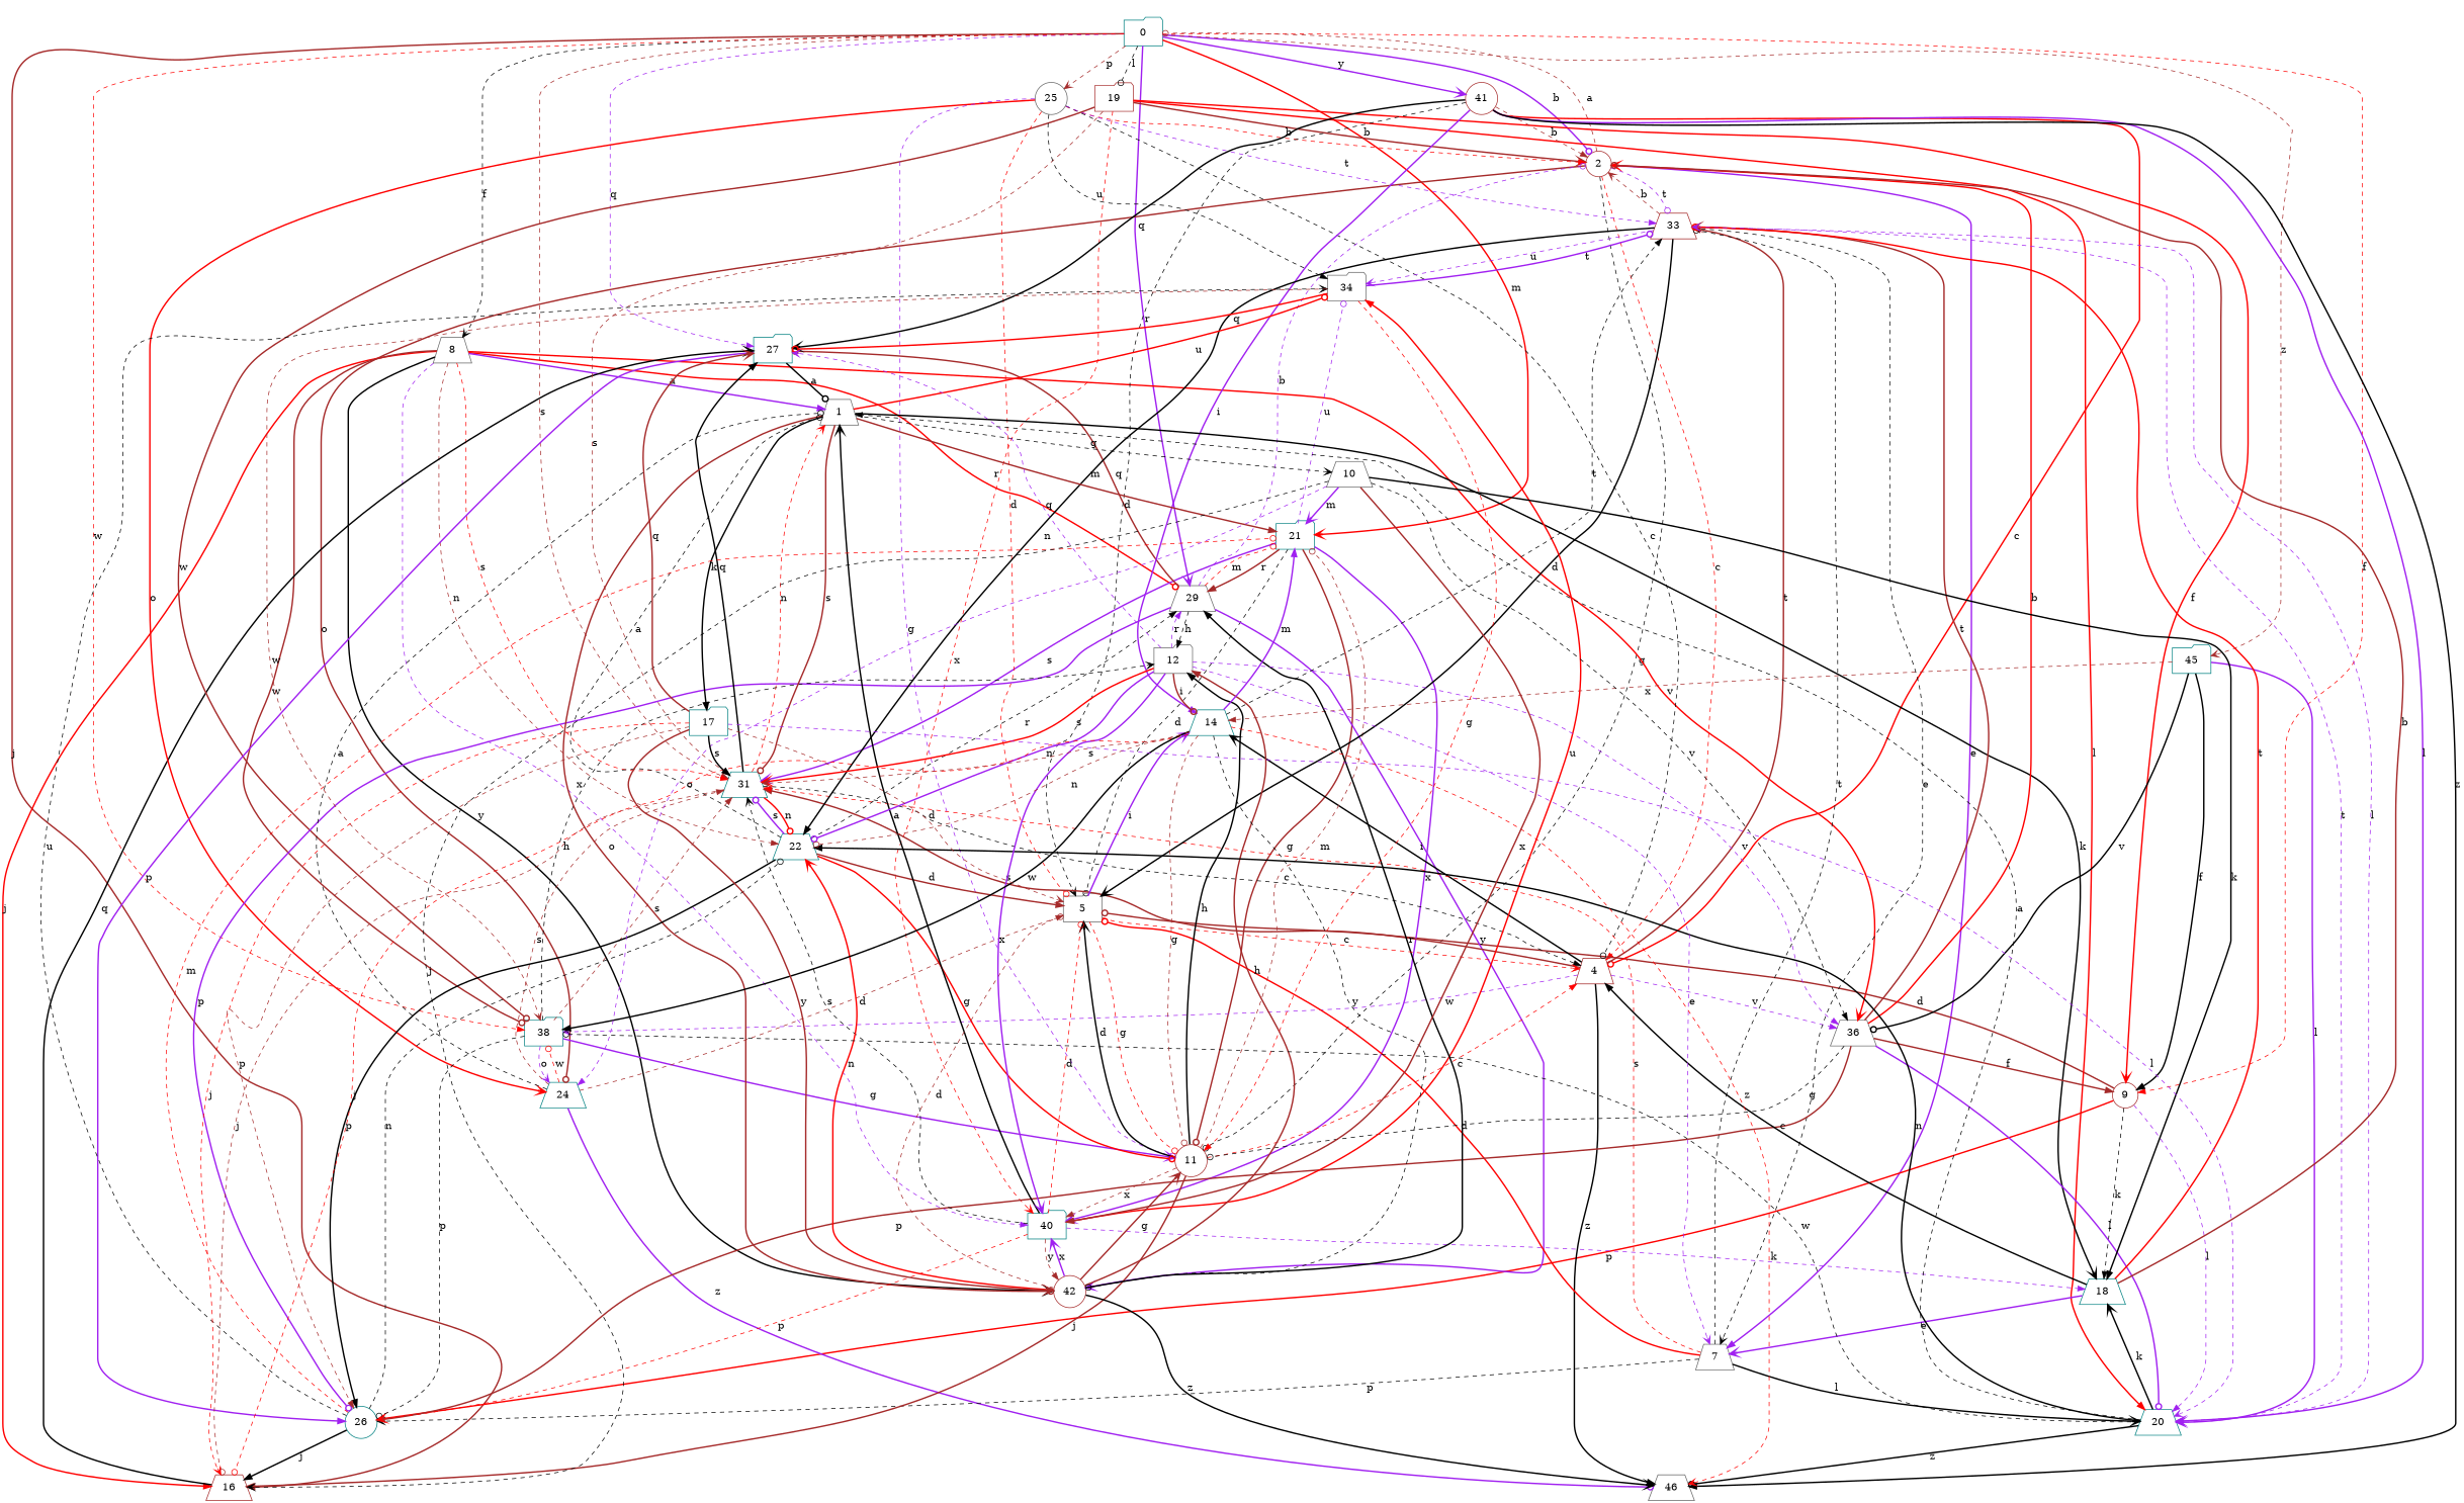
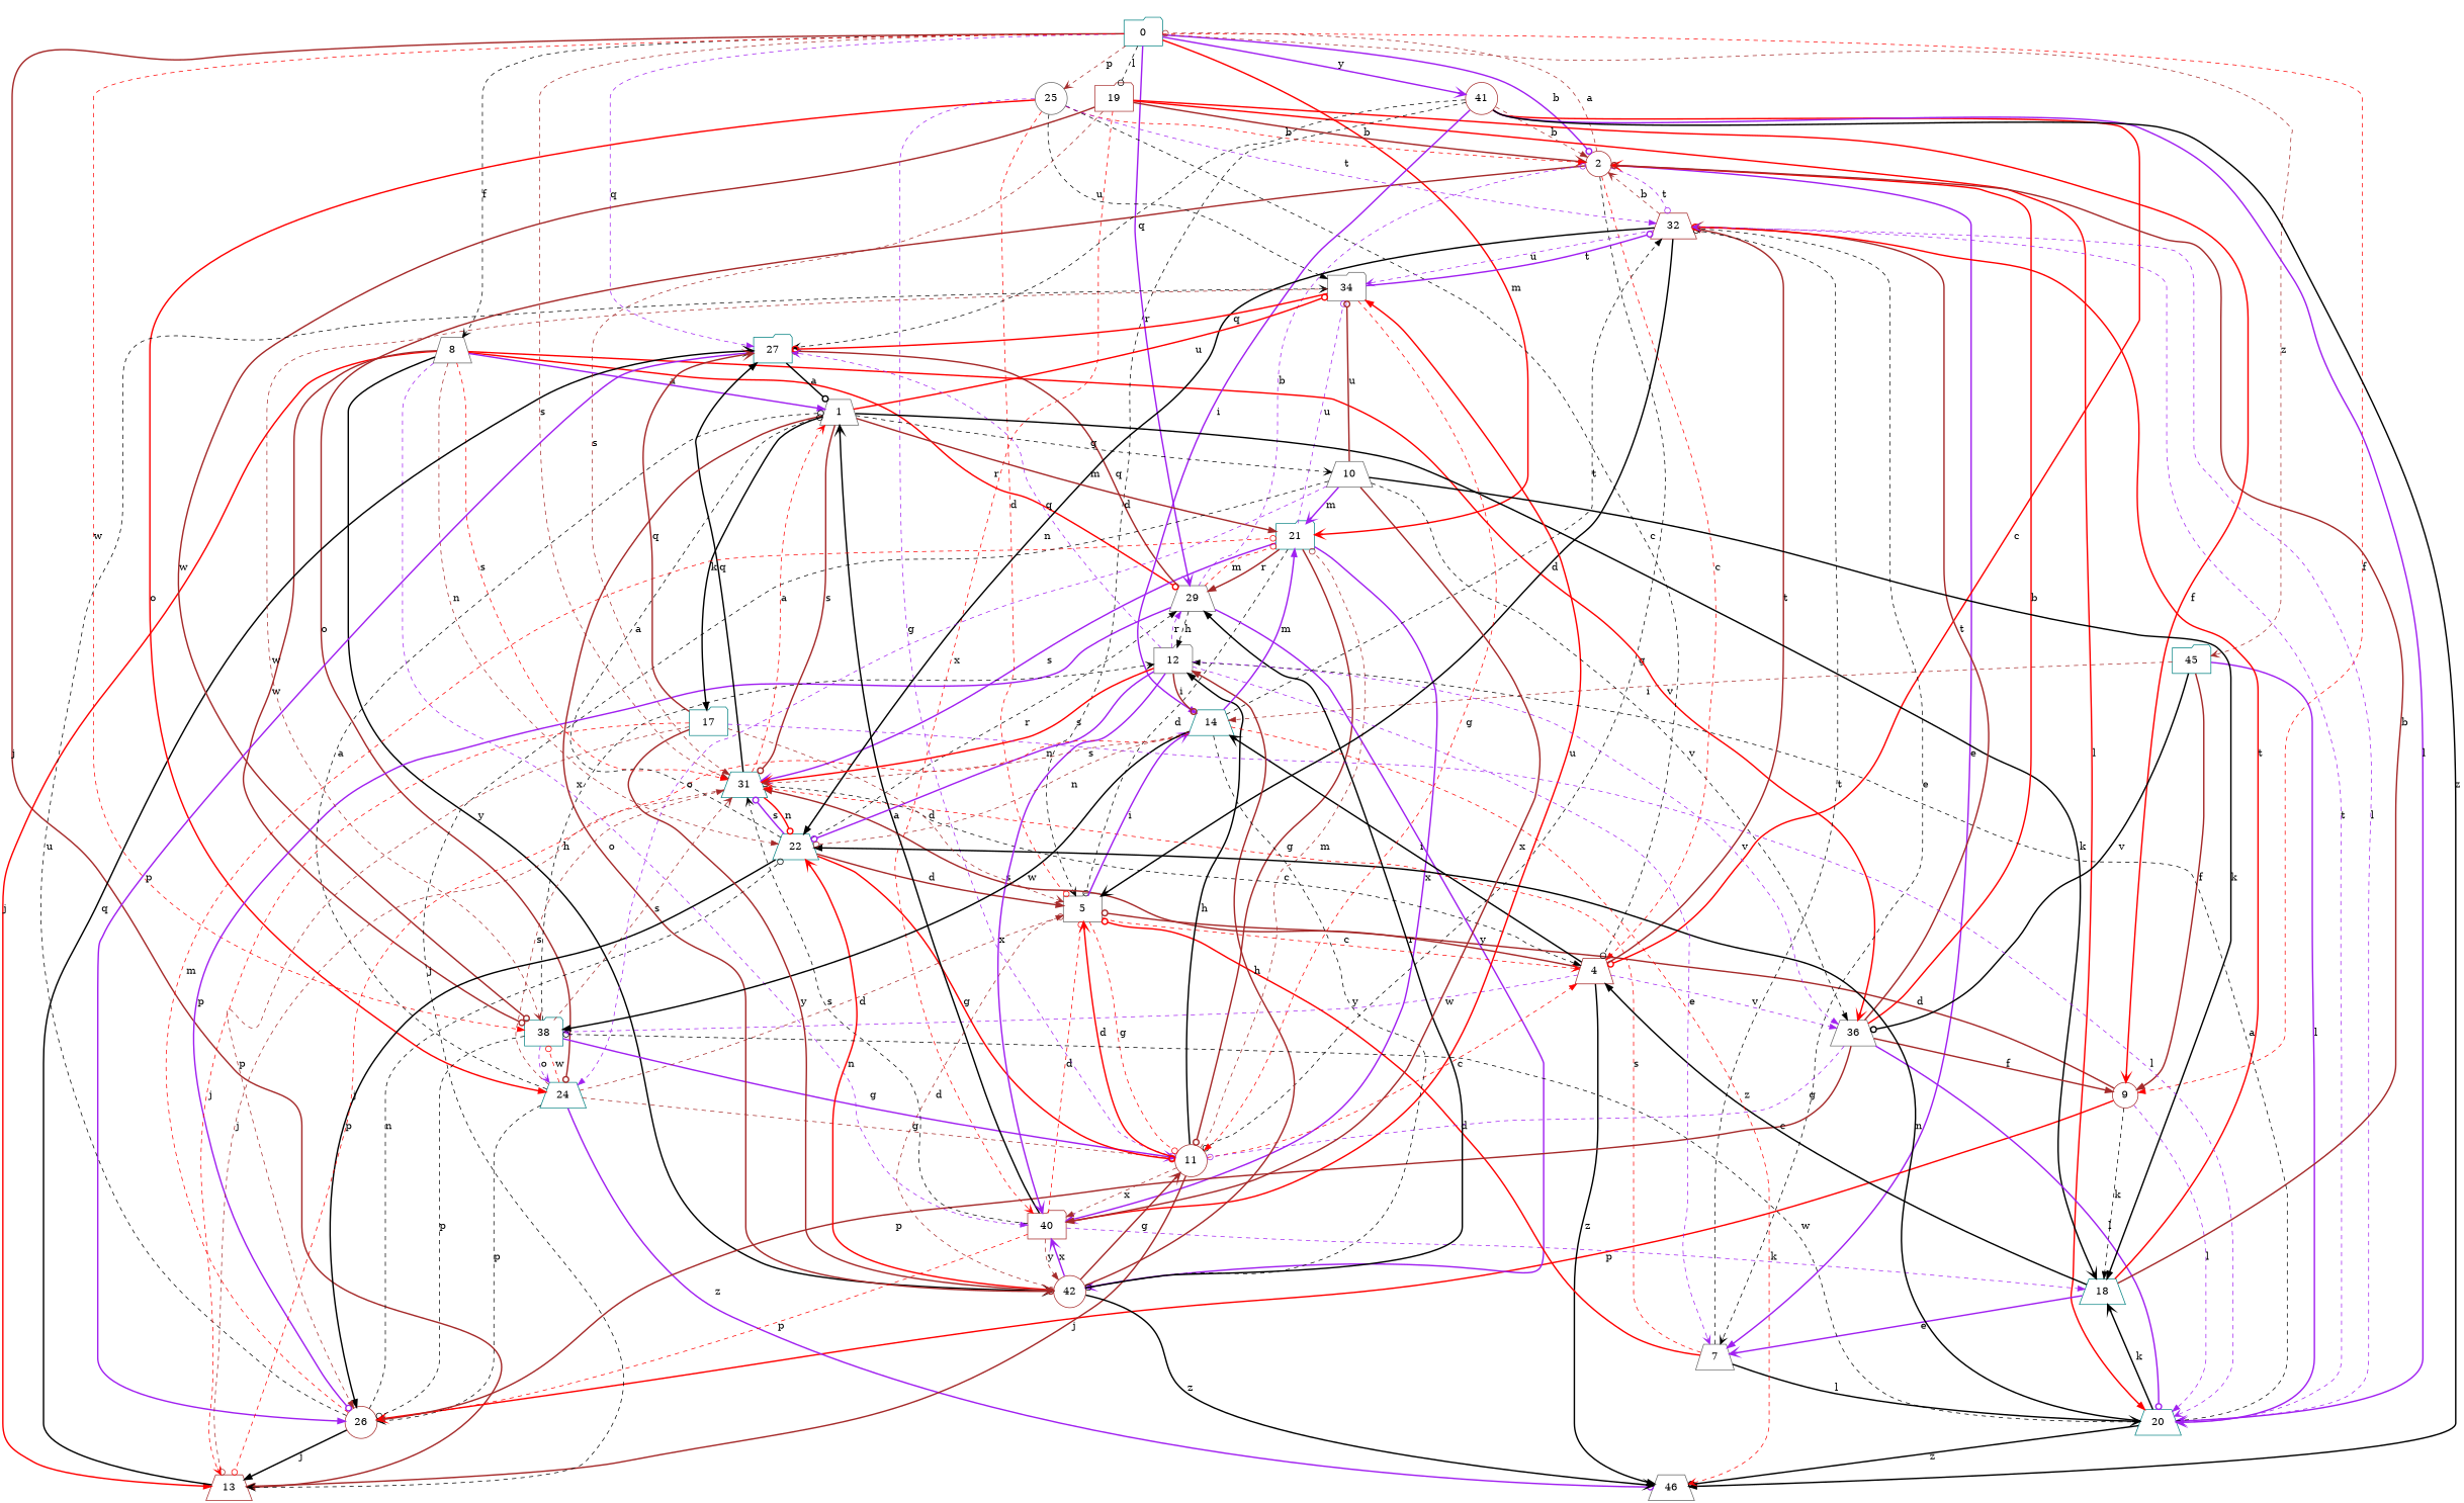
  strict digraph {
    node [color=teal shape=trapezium]
    edge [arrowhead=normal color=black style=bold]
    0 [shape=folder]
    2 [color=brown shape=circle]
    8 [color=gray40]
    9 [color=brown shape=circle]
-   16 [color=brown]
+   16 [color=brown label=13]
    19 [color=brown shape=folder]
    21 [shape=folder]
    25 [color=gray40 shape=circle]
    27 [shape=folder]
    29 [color=gray40]
    31
    38 [shape=folder]
    41 [color=brown shape=circle]
    45 [shape=folder]
    24
    4 [color=brown]
    7 [color=gray40]
    11 [color=brown shape=circle]
-   33 [color=brown]
+   33 [color=brown label=32]
    1 [color=gray40]
    36 [color=gray40]
    22
-   40 [shape=folder]
+   40 [color=brown shape=folder]
    42 [color=brown shape=circle]
    18
    5 [color=gray40 shape=folder]
    20
-   26 [shape=circle]
+   26 [color=brown shape=circle]
    34 [color=gray40 shape=folder]
    12 [color=gray40 shape=folder]
    14
    46 [color=gray40]
    10 [color=gray40]
    17 [shape=folder]
    0 -> 2 [arrowhead=odot color=purple label=b]
    0 -> 8 [arrowhead=vee label=f style=dashed]
    0 -> 9 [color=red label=f style=dashed]
    0 -> 16 [color=brown label=j]
    0 -> 19 [arrowhead=odot label=l style=dashed]
    0 -> 21 [arrowhead=vee color=red label=m]
    0 -> 25 [arrowhead=vee color=brown label=p style=dashed]
    0 -> 27 [color=purple label=q style=dashed]
    0 -> 29 [arrowhead=vee color=purple label=r]
    0 -> 31 [color=brown label=s style=dashed]
    0 -> 38 [color=red label=w style=dashed]
    0 -> 41 [arrowhead=vee color=purple label=y]
    0 -> 45 [arrowhead=vee color=brown label=z style=dashed]
    2 -> 0 [arrowhead=odot color=brown label=a style=dashed]
    2 -> 24 [arrowhead=odot color=brown label=o]
    2 -> 4 [color=red label=c style=dashed]
    2 -> 7 [color=purple label=e]
    2 -> 11 [arrowhead=odot label=g style=dashed]
    2 -> 33 [arrowhead=odot color=purple label=t style=dashed]
    8 -> 16 [color=red label=j]
    8 -> 29 [arrowhead=odot color=red label=r]
    8 -> 31 [color=red label=s style=dashed]
    8 -> 38 [arrowhead=odot color=brown label=w]
    8 -> 1 [color=purple label=a]
    8 -> 36 [arrowhead=vee color=red label=v]
    8 -> 22 [color=brown label=n style=dashed]
    8 -> 40 [color=purple label=x style=dashed]
    8 -> 42 [arrowhead=vee label=y]
    9 -> 18 [label=k style=dashed]
    9 -> 5 [arrowhead=odot color=brown label=d]
    9 -> 20 [color=purple label=l style=dashed]
    9 -> 26 [arrowhead=vee color=red label=p]
    16 -> 27 [arrowhead=vee label=q]
    19 -> 2 [arrowhead=vee color=brown label=b]
    19 -> 9 [arrowhead=vee color=red label=f]
    19 -> 31 [color=brown label=s style=dashed]
    19 -> 38 [arrowhead=odot color=brown label=w]
    19 -> 40 [arrowhead=vee color=red label=x style=dashed]
    19 -> 20 [color=red label=l]
    21 -> 29 [color=brown label=r]
    21 -> 31 [arrowhead=vee color=purple label=s]
    21 -> 11 [arrowhead=odot color=brown label=g]
    21 -> 40 [arrowhead=vee color=purple label=x]
    21 -> 5 [arrowhead=odot label=d style=dashed]
    21 -> 34 [arrowhead=odot color=purple label=u style=dashed]
    25 -> 2 [color=red label=b style=dashed]
-   25 -> 24 [arrowhead=vee color=red label=o]
+   25 -> 24 [color=red label=o]
    25 -> 4 [arrowhead=odot label=c style=dashed]
    25 -> 11 [arrowhead=odot color=purple label=g style=dashed]
    25 -> 33 [color=purple label=t style=dashed]
    25 -> 5 [arrowhead=odot color=red label=d style=dashed]
    25 -> 34 [label=u style=dashed]
    27 -> 1 [arrowhead=odot label=a]
    27 -> 26 [color=purple label=p]
    29 -> 2 [arrowhead=odot color=purple label=b style=dashed]
    29 -> 21 [arrowhead=odot color=red label=m style=dashed]
    29 -> 27 [arrowhead=odot color=brown label=q]
    29 -> 42 [arrowhead=vee color=purple label=y]
    29 -> 26 [arrowhead=odot color=purple label=p]
    29 -> 12 [label=h style=dashed]
    31 -> 16 [arrowhead=odot color=brown label=j style=dashed]
    31 -> 27 [label=q]
    31 -> 4 [label=c style=dashed]
-   31 -> 1 [arrowhead=vee color=red label=n style=dashed]
+   31 -> 1 [arrowhead=vee color=red label=a style=dashed]
    31 -> 22 [arrowhead=odot color=red label=n]
-   38 -> 31 [color=brown label=s style=dashed]
+   38 -> 31 [arrowhead=vee color=brown label=s style=dashed]
    38 -> 24 [arrowhead=vee color=purple label=o style=dashed]
    38 -> 11 [arrowhead=vee color=purple label=g]
    38 -> 26 [arrowhead=odot label=p style=dashed]
    38 -> 12 [arrowhead=vee label=h style=dashed]
    41 -> 2 [color=brown label=b style=dashed]
-   41 -> 27 [arrowhead=vee label=q]
+   41 -> 27 [arrowhead=vee label=q style=dashed]
    41 -> 4 [arrowhead=odot color=red label=c]
    41 -> 5 [arrowhead=vee label=d style=dashed]
    41 -> 20 [arrowhead=vee color=purple label=l]
    41 -> 14 [color=purple label=i]
    41 -> 46 [label=z]
-   45 -> 9 [label=f]
+   45 -> 9 [color=brown label=f]
    45 -> 36 [arrowhead=odot label=v]
    45 -> 20 [arrowhead=vee color=purple label=l]
-   45 -> 14 [color=brown label=x style=dashed]
+   45 -> 14 [color=brown label=i style=dashed]
    24 -> 31 [color=brown label=s style=dashed]
    24 -> 38 [arrowhead=odot color=red label=w style=dashed]
    24 -> 1 [arrowhead=odot label=a style=dashed]
    24 -> 5 [arrowhead=odot color=brown label=d style=dashed]
    24 -> 46 [arrowhead=odot color=purple label=z]
    4 -> 31 [color=brown label=s]
    4 -> 38 [arrowhead=vee color=purple label=w style=dashed]
    4 -> 33 [color=brown label=t]
    4 -> 36 [color=purple label=v style=dashed]
    4 -> 14 [arrowhead=vee label=i]
    4 -> 46 [label=z]
    7 -> 31 [color=red label=s style=dashed]
    7 -> 33 [arrowhead=odot label=t style=dashed]
    7 -> 5 [arrowhead=odot color=red label=d]
    7 -> 20 [arrowhead=vee label=l]
-   7 -> 26 [arrowhead=vee label=p style=dashed]
+   24 -> 26 [arrowhead=vee label=p style=dashed]
    11 -> 16 [color=brown label=j]
    11 -> 21 [arrowhead=odot color=brown label=m style=dashed]
    11 -> 4 [color=red label=c style=dashed]
    11 -> 40 [color=brown label=x style=dashed]
-   11 -> 5 [arrowhead=vee label=d]
+   11 -> 5 [arrowhead=vee color=red label=d]
    11 -> 12 [label=h]
    33 -> 2 [arrowhead=vee color=brown label=b style=dashed]
    33 -> 7 [arrowhead=vee label=e style=dashed]
    33 -> 22 [label=n]
    33 -> 5 [arrowhead=vee label=d]
    33 -> 20 [arrowhead=vee color=purple label=l style=dashed]
    33 -> 34 [arrowhead=vee color=purple label=u style=dashed]
    1 -> 21 [color=brown label=m]
    1 -> 31 [arrowhead=odot color=brown label=s]
    1 -> 42 [arrowhead=odot color=brown label=o]
    1 -> 18 [arrowhead=vee label=k]
    1 -> 34 [arrowhead=odot color=red label=u]
    1 -> 10 [arrowhead=vee label=g style=dashed]
    1 -> 17 [label=k]
    36 -> 2 [arrowhead=vee color=red label=b]
    36 -> 9 [color=brown label=f]
-   36 -> 11 [arrowhead=odot label=g style=dashed]
+   36 -> 11 [arrowhead=odot color=purple label=g style=dashed]
    36 -> 33 [arrowhead=vee color=brown label=t]
    36 -> 20 [arrowhead=odot color=purple label=l]
    36 -> 26 [color=brown label=p]
    22 -> 29 [label=r style=dashed]
    22 -> 31 [arrowhead=odot color=purple label=s]
    22 -> 11 [arrowhead=odot color=red label=g]
    22 -> 1 [arrowhead=odot label=a style=dashed]
    22 -> 5 [color=brown label=d]
    22 -> 26 [label=p]
    40 -> 31 [arrowhead=vee label=s style=dashed]
    40 -> 1 [arrowhead=vee label=a]
    40 -> 42 [color=brown label=y style=dashed]
    40 -> 18 [color=purple label=k style=dashed]
    40 -> 5 [arrowhead=odot color=red label=d style=dashed]
    40 -> 26 [arrowhead=vee color=red label=p style=dashed]
    40 -> 34 [color=red label=u]
    42 -> 29 [label=r]
    42 -> 11 [arrowhead=vee color=brown label=g]
    42 -> 22 [arrowhead=vee color=red label=n]
    42 -> 40 [arrowhead=vee color=purple label=x]
    42 -> 5 [color=brown label=d style=dashed]
    42 -> 12 [color=brown label=h]
    42 -> 46 [arrowhead=vee label=z]
    18 -> 2 [arrowhead=odot color=brown label=b]
    18 -> 4 [label=c]
    18 -> 7 [arrowhead=vee color=purple label=e]
    18 -> 33 [arrowhead=odot color=red label=t]
    5 -> 4 [arrowhead=vee color=red label=c style=dashed]
    5 -> 11 [arrowhead=odot color=red label=g style=dashed]
    5 -> 14 [arrowhead=vee color=purple label=i]
    20 -> 38 [arrowhead=odot label=w style=dashed]
    20 -> 33 [arrowhead=vee color=purple label=t style=dashed]
-   20 -> 1 [label=a style=dashed]
+   20 -> 12 [label=a style=dashed]
    20 -> 22 [label=n]
    20 -> 18 [arrowhead=vee label=k]
    20 -> 46 [arrowhead=odot label=z]
    26 -> 16 [label=j]
    26 -> 21 [arrowhead=odot color=red label=m style=dashed]
    26 -> 22 [arrowhead=odot label=n style=dashed]
    26 -> 34 [arrowhead=vee label=u style=dashed]
    34 -> 27 [arrowhead=odot color=red label=q]
    34 -> 38 [arrowhead=vee color=brown label=w style=dashed]
    34 -> 11 [color=red label=g style=dashed]
    34 -> 33 [arrowhead=odot color=purple label=t]
    12 -> 27 [arrowhead=vee color=purple label=q style=dashed]
    12 -> 29 [color=purple label=r style=dashed]
    12 -> 31 [arrowhead=vee color=red label=s]
    12 -> 7 [arrowhead=vee color=purple label=e style=dashed]
    12 -> 36 [color=purple label=v style=dashed]
    12 -> 22 [arrowhead=odot color=purple label=n]
    12 -> 40 [arrowhead=vee color=purple label=x]
    12 -> 14 [arrowhead=odot color=brown label=i]
    14 -> 16 [arrowhead=odot color=red label=j style=dashed]
    14 -> 21 [color=purple label=m]
    14 -> 31 [arrowhead=vee color=brown label=s style=dashed]
    14 -> 38 [label=w]
-   14 -> 11 [arrowhead=odot color=brown label=g style=dashed]
+   24 -> 11 [arrowhead=odot color=brown label=g style=dashed]
    14 -> 33 [label=t style=dashed]
    14 -> 22 [arrowhead=odot color=brown label=n style=dashed]
    14 -> 42 [arrowhead=odot label=y style=dashed]
    14 -> 46 [arrowhead=vee color=red label=z style=dashed]
    10 -> 16 [arrowhead=vee label=j style=dashed]
    10 -> 21 [arrowhead=vee color=purple label=m]
    10 -> 24 [color=purple label=o style=dashed]
    10 -> 36 [label=v style=dashed]
    10 -> 40 [color=brown label=x]
    10 -> 18 [label=k]
+   10 -> 34 [arrowhead=odot color=brown label=u]
    17 -> 16 [arrowhead=vee color=red label=j style=dashed]
    17 -> 27 [arrowhead=vee color=brown label=q]
-   17 -> 31 [label=s]
    17 -> 42 [arrowhead=vee color=brown label=y]
    17 -> 5 [arrowhead=vee color=brown label=d style=dashed]
    17 -> 20 [arrowhead=vee color=purple label=l style=dashed]
    17 -> 26 [color=brown label=p style=dashed]
  }
